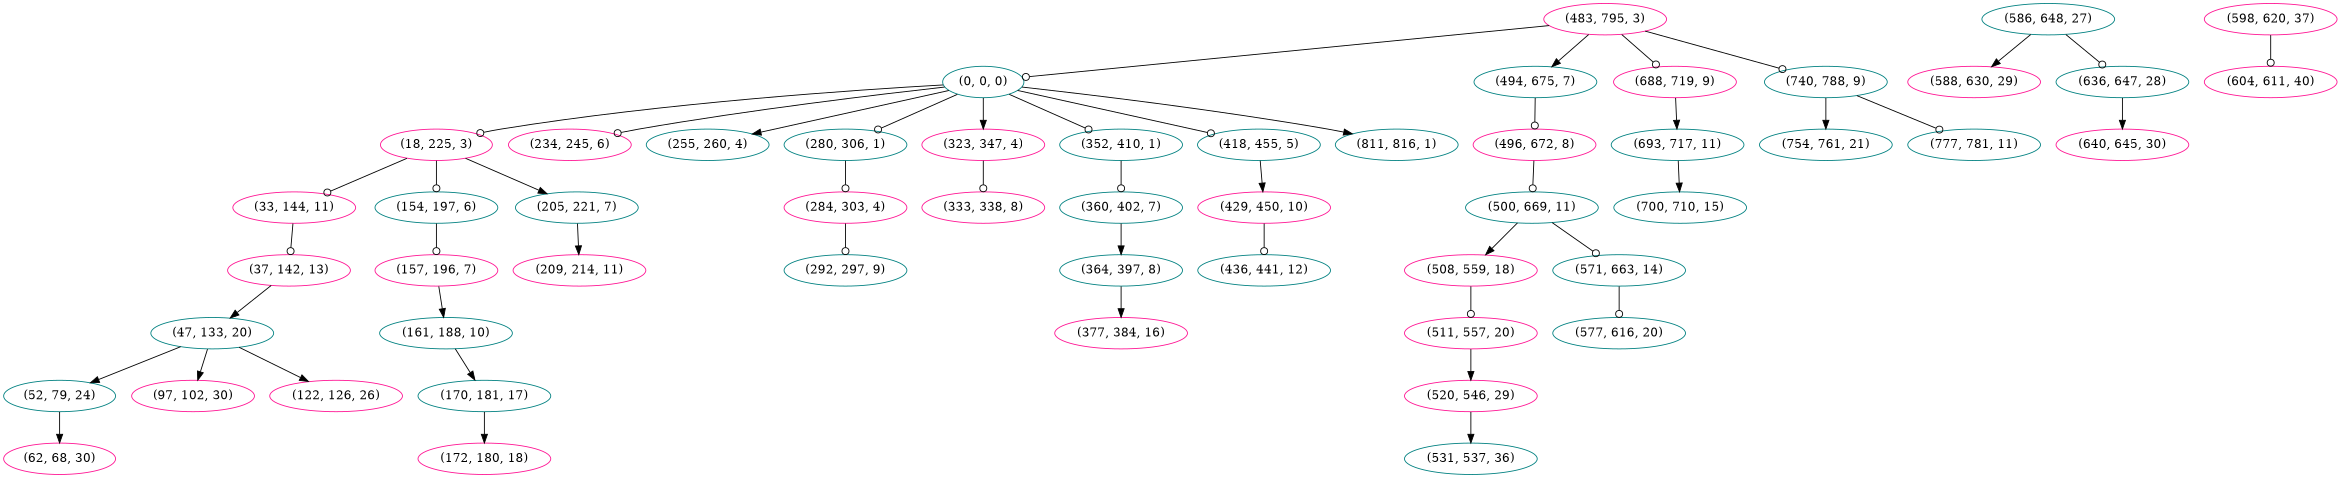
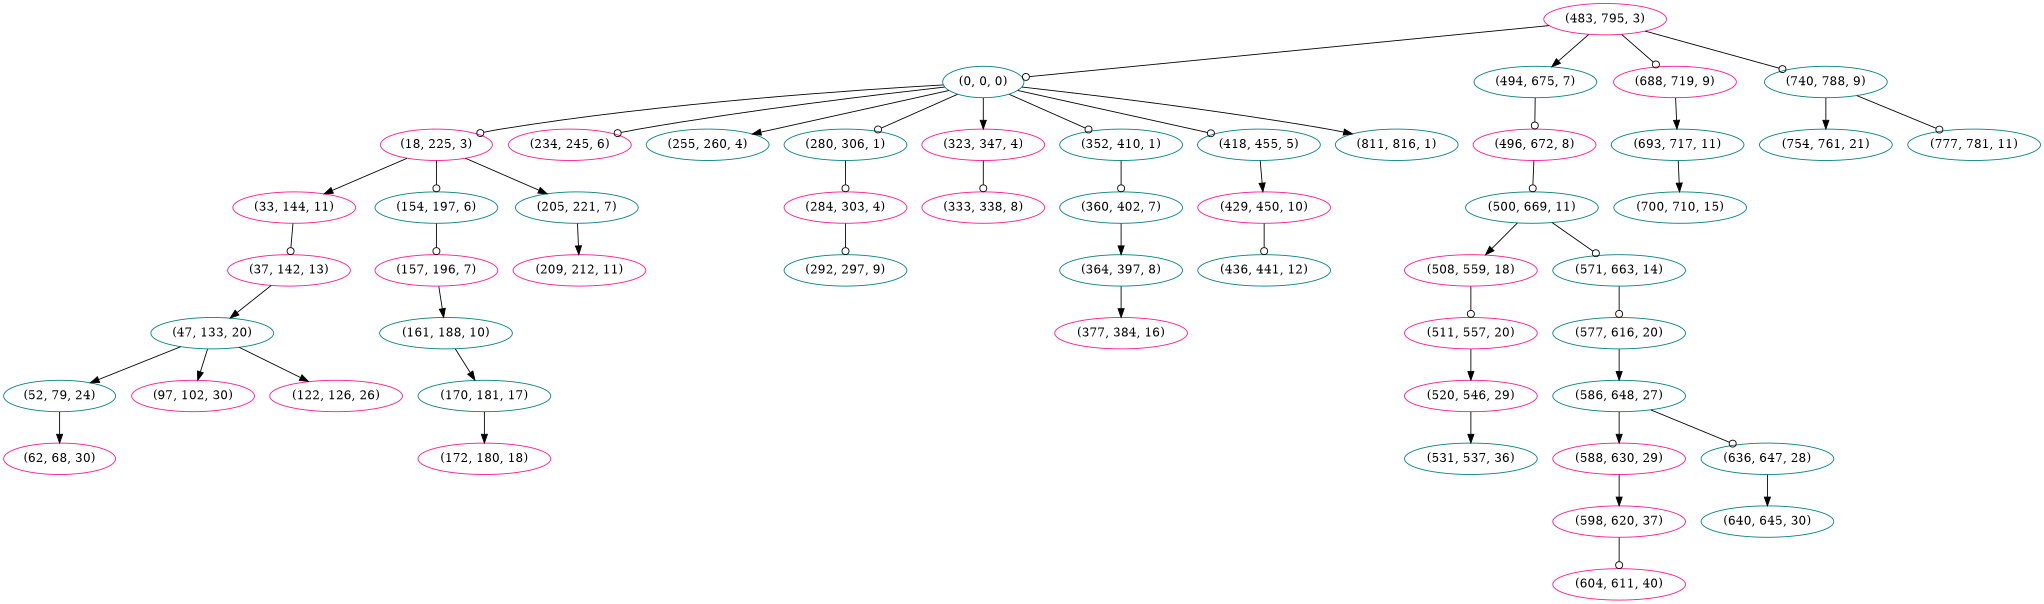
  digraph {
    node [color=teal]
    edge [arrowhead=normal]
    "(18, 225, 3)" [color=deeppink]
    "(0, 0, 0)"
    "(234, 245, 6)" [color=deeppink]
    "(255, 260, 4)"
    "(280, 306, 1)"
    "(323, 347, 4)" [color=deeppink]
    "(352, 410, 1)"
    "(418, 455, 5)"
    "(811, 816, 1)"
    "(33, 144, 11)" [color=deeppink]
    "(154, 197, 6)"
    "(205, 221, 7)"
    "(284, 303, 4)" [color=deeppink]
    "(333, 338, 8)" [color=deeppink]
    "(360, 402, 7)"
    "(429, 450, 10)" [color=deeppink]
    "(483, 795, 3)" [color=deeppink]
    "(494, 675, 7)"
    "(688, 719, 9)" [color=deeppink]
    "(740, 788, 9)"
    "(37, 142, 13)" [color=deeppink]
    "(157, 196, 7)" [color=deeppink]
-   "(209, 214, 11)" [color=deeppink]
+   "(209, 214, 11)" [color=deeppink label="(209, 212, 11)"]
    "(47, 133, 20)"
    "(52, 79, 24)"
    "(97, 102, 30)" [color=deeppink]
    "(122, 126, 26)" [color=deeppink]
    "(62, 68, 30)" [color=deeppink]
    "(161, 188, 10)"
    "(170, 181, 17)"
    "(172, 180, 18)" [color=deeppink]
    "(292, 297, 9)"
    "(364, 397, 8)"
    "(377, 384, 16)" [color=deeppink]
    "(436, 441, 12)"
    "(496, 672, 8)" [color=deeppink]
    "(693, 717, 11)"
    "(754, 761, 21)"
    "(777, 781, 11)"
    "(500, 669, 11)"
    "(508, 559, 18)" [color=deeppink]
    "(571, 663, 14)"
    "(511, 557, 20)" [color=deeppink]
    n44 [label="(577, 616, 20)"]
    "(520, 546, 29)" [color=deeppink]
    "(531, 537, 36)"
    "(586, 648, 27)"
    "(588, 630, 29)" [color=deeppink]
    "(636, 647, 28)"
    "(598, 620, 37)" [color=deeppink]
-   "(640, 645, 30)" [color=deeppink]
+   "(640, 645, 30)"
    "(604, 611, 40)" [color=deeppink]
    "(700, 710, 15)"
-   "(18, 225, 3)" -> "(33, 144, 11)" [arrowhead=odot]
+   "(18, 225, 3)" -> "(33, 144, 11)"
    "(18, 225, 3)" -> "(154, 197, 6)" [arrowhead=odot]
    "(18, 225, 3)" -> "(205, 221, 7)"
    "(0, 0, 0)" -> "(18, 225, 3)" [arrowhead=odot]
    "(0, 0, 0)" -> "(234, 245, 6)" [arrowhead=odot]
    "(0, 0, 0)" -> "(255, 260, 4)"
    "(0, 0, 0)" -> "(280, 306, 1)" [arrowhead=odot]
    "(0, 0, 0)" -> "(323, 347, 4)"
    "(0, 0, 0)" -> "(352, 410, 1)" [arrowhead=odot]
    "(0, 0, 0)" -> "(418, 455, 5)" [arrowhead=odot]
    "(0, 0, 0)" -> "(811, 816, 1)"
    "(280, 306, 1)" -> "(284, 303, 4)" [arrowhead=odot]
    "(323, 347, 4)" -> "(333, 338, 8)" [arrowhead=odot]
    "(352, 410, 1)" -> "(360, 402, 7)" [arrowhead=odot]
    "(418, 455, 5)" -> "(429, 450, 10)"
    "(33, 144, 11)" -> "(37, 142, 13)" [arrowhead=odot]
    "(154, 197, 6)" -> "(157, 196, 7)" [arrowhead=odot]
    "(205, 221, 7)" -> "(209, 214, 11)"
    "(284, 303, 4)" -> "(292, 297, 9)" [arrowhead=odot]
    "(360, 402, 7)" -> "(364, 397, 8)"
    "(429, 450, 10)" -> "(436, 441, 12)" [arrowhead=odot]
    "(483, 795, 3)" -> "(0, 0, 0)" [arrowhead=odot]
    "(483, 795, 3)" -> "(494, 675, 7)"
    "(483, 795, 3)" -> "(688, 719, 9)" [arrowhead=odot]
    "(483, 795, 3)" -> "(740, 788, 9)" [arrowhead=odot]
    "(494, 675, 7)" -> "(496, 672, 8)" [arrowhead=odot]
    "(688, 719, 9)" -> "(693, 717, 11)"
    "(740, 788, 9)" -> "(754, 761, 21)"
    "(740, 788, 9)" -> "(777, 781, 11)" [arrowhead=odot]
    "(37, 142, 13)" -> "(47, 133, 20)"
    "(157, 196, 7)" -> "(161, 188, 10)"
    "(47, 133, 20)" -> "(52, 79, 24)"
    "(47, 133, 20)" -> "(97, 102, 30)"
    "(47, 133, 20)" -> "(122, 126, 26)"
    "(52, 79, 24)" -> "(62, 68, 30)"
    "(161, 188, 10)" -> "(170, 181, 17)"
    "(170, 181, 17)" -> "(172, 180, 18)"
    "(364, 397, 8)" -> "(377, 384, 16)"
    "(496, 672, 8)" -> "(500, 669, 11)" [arrowhead=odot]
    "(693, 717, 11)" -> "(700, 710, 15)"
    "(500, 669, 11)" -> "(508, 559, 18)"
    "(500, 669, 11)" -> "(571, 663, 14)" [arrowhead=odot]
    "(508, 559, 18)" -> "(511, 557, 20)" [arrowhead=odot]
    "(571, 663, 14)" -> n44 [arrowhead=odot]
    "(511, 557, 20)" -> "(520, 546, 29)"
+   n44 -> "(586, 648, 27)"
    "(520, 546, 29)" -> "(531, 537, 36)"
    "(586, 648, 27)" -> "(588, 630, 29)"
    "(586, 648, 27)" -> "(636, 647, 28)" [arrowhead=odot]
+   "(588, 630, 29)" -> "(598, 620, 37)"
    "(636, 647, 28)" -> "(640, 645, 30)"
    "(598, 620, 37)" -> "(604, 611, 40)" [arrowhead=odot]
  }
